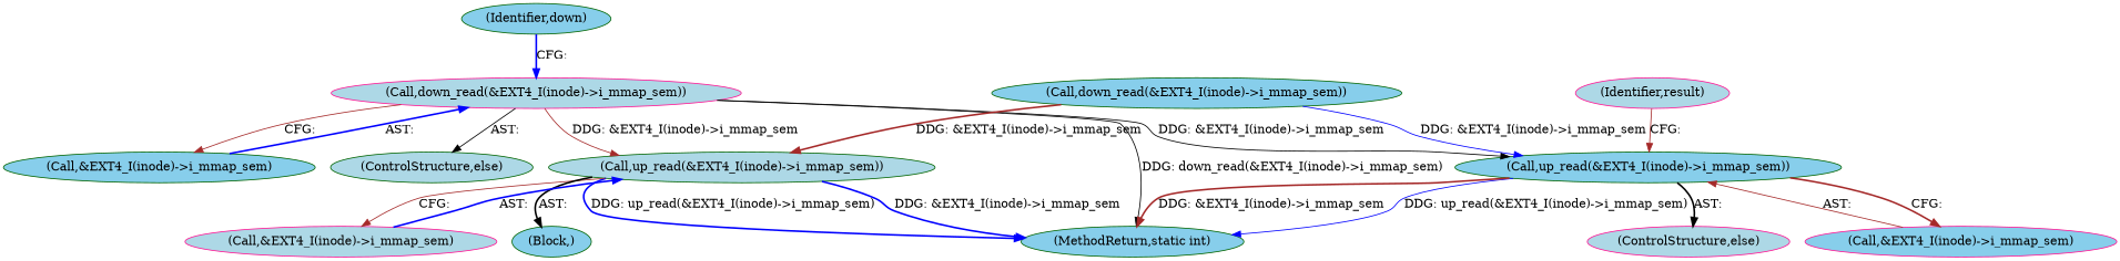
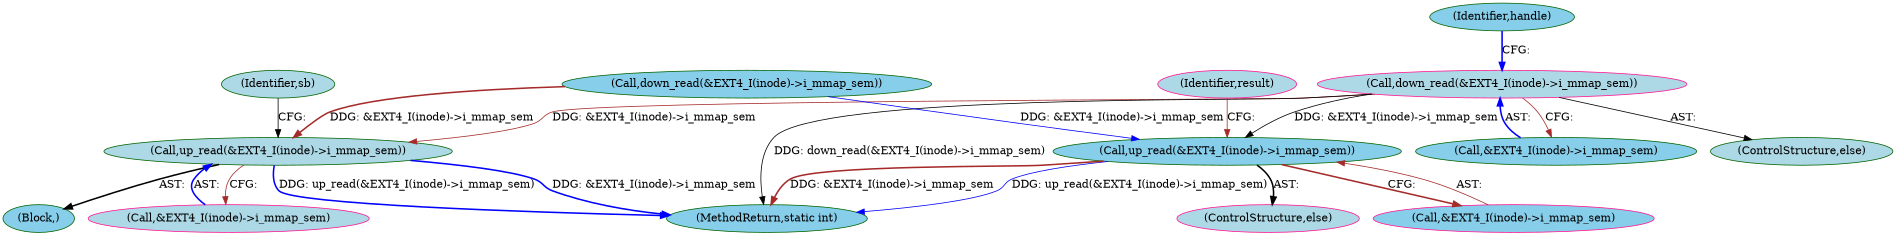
  digraph {
    node [color=darkgreen fillcolor=lightblue style=filled]
    edge [color=brown style=solid]
    n1 [color=deeppink label="(Call,down_read(&EXT4_I(inode)->i_mmap_sem))"]
    n2 [label="(Call,up_read(&EXT4_I(inode)->i_mmap_sem))"]
    n3 [fillcolor=skyblue label="(Call,up_read(&EXT4_I(inode)->i_mmap_sem))"]
    n4 [fillcolor=skyblue label="(MethodReturn,static int)"]
    n5 [fillcolor=skyblue label="(Call,&EXT4_I(inode)->i_mmap_sem)"]
    n6 [label="(ControlStructure,else)"]
    n7 [color=deeppink label="(Call,&EXT4_I(inode)->i_mmap_sem)"]
    n8 [fillcolor=skyblue label="(Block,)"]
    n9 [color=deeppink label="(ControlStructure,else)"]
    n10 [color=deeppink fillcolor=skyblue label="(Call,&EXT4_I(inode)->i_mmap_sem)"]
    n11 [fillcolor=skyblue label="(Call,down_read(&EXT4_I(inode)->i_mmap_sem))"]
-   n12 [fillcolor=skyblue label="(Identifier,down)"]
+   n12 [fillcolor=skyblue label="(Identifier,handle)"]
+   n13 [label="(Identifier,sb)"]
    n14 [color=deeppink label="(Identifier,result)"]
    n1 -> n2 [label="DDG: &EXT4_I(inode)->i_mmap_sem"]
    n1 -> n3 [color=black label="DDG: &EXT4_I(inode)->i_mmap_sem"]
    n1 -> n4 [color=black label="DDG: down_read(&EXT4_I(inode)->i_mmap_sem)"]
    n1 -> n5 [label="CFG: "]
    n1 -> n6 [color=black label="AST: "]
    n2 -> n4 [color=blue label="DDG: up_read(&EXT4_I(inode)->i_mmap_sem)" style=bold]
    n2 -> n4 [color=blue label="DDG: &EXT4_I(inode)->i_mmap_sem" style=bold]
    n2 -> n7 [label="CFG: "]
    n2 -> n8 [color=black label="AST: " style=bold]
    n3 -> n4 [color=blue label="DDG: up_read(&EXT4_I(inode)->i_mmap_sem)"]
    n3 -> n4 [label="DDG: &EXT4_I(inode)->i_mmap_sem" style=bold]
    n3 -> n9 [color=black label="AST: " style=bold]
    n3 -> n10 [label="CFG: " style=bold]
    n5 -> n1 [color=blue label="AST: " style=bold]
    n7 -> n2 [color=blue label="AST: " style=bold]
    n10 -> n3 [label="AST: "]
    n11 -> n2 [label="DDG: &EXT4_I(inode)->i_mmap_sem" style=bold]
    n11 -> n3 [color=blue label="DDG: &EXT4_I(inode)->i_mmap_sem"]
    n12 -> n1 [color=blue label="CFG: " style=bold]
+   n13 -> n2 [color=black label="CFG: "]
    n14 -> n3 [label="CFG: "]
  }
